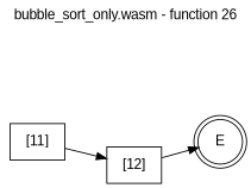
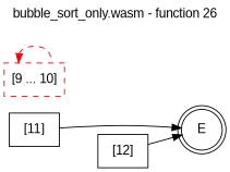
  digraph {
    fontname="Liberation Sans"
    label="bubble_sort_only.wasm - function 26"
    labelfontcolor=black
    labelfontname=Helvetica
    labelfontsize=16
    labelloc=t
    rankdir=LR
    node [fontname="Liberation Sans" shape=box color=black style=solid]
    edge [fontname="Liberation Sans"]
    E [shape=doublecircle color="" style=""]
+   n2 [color=red label="[9 ... 10]" style=dashed]
    n3 [label="[12]"]
    n4 [label="[11]"]
+   n2 -> n2 [color=red dir=back style=dashed]
    n3 -> E
-   n4 -> n3
+   n4 -> E
  }
